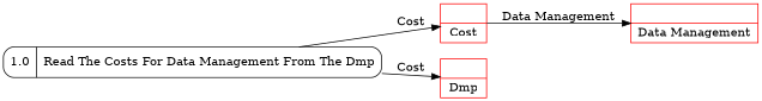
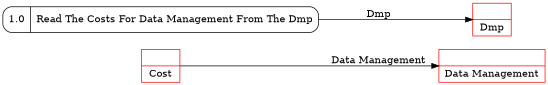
  digraph {
    rankdir=LR
    node [color=red shape=record]
    n1 [label="<f0>  |<f1> Data Management "]
    n2 [label="<f0>  |<f1> Cost "]
    n3 [label="<f0>  |<f1> Dmp "]
    n4 [label="{<f0> 1.0|<f1> Read The Costs For Data Management From The Dmp }" shape=Mrecord color=""]
    n2 -> n1 [label="Data Management"]
-   n4 -> n2 [label=Cost]
-   n4 -> n3 [label=Cost]
+   n4 -> n3 [label=Dmp]
  }
